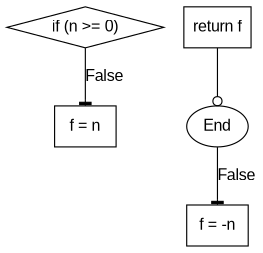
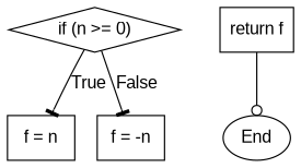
  digraph {
    rankdir=TB
    node [fontname=Arial shape=box]
    edge [arrowhead=tee fontname=Arial]
    n1 [label="if (n >= 0)" shape=diamond]
    n2 [label="f = n"]
    n3 [label="f = -n"]
    n4 [label=End shape=ellipse]
    n5 [label="return f"]
-   n1 -> n2 [label=False]
-   n4 -> n3 [label=False]
+   n1 -> n2 [label=True]
+   n1 -> n3 [label=False]
    n5 -> n4 [arrowhead=odot]
  }
